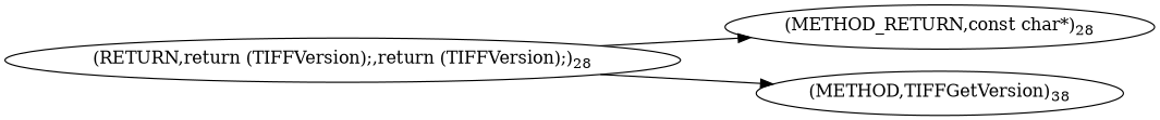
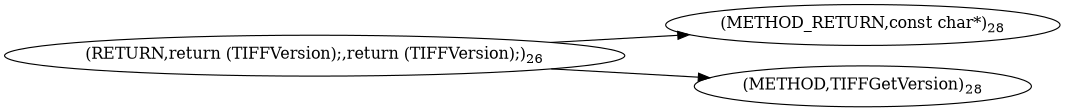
  digraph {
    rankdir=LR
-   n1 [label=<(RETURN,return (TIFFVersion);,return (TIFFVersion);)<SUB>28</SUB>>]
+   n1 [label=<(RETURN,return (TIFFVersion);,return (TIFFVersion);)<SUB>26</SUB>>]
    n2 [label=<(METHOD_RETURN,const char*)<SUB>28</SUB>>]
-   n3 [label=<(METHOD,TIFFGetVersion)<SUB>38</SUB>>]
+   n3 [label=<(METHOD,TIFFGetVersion)<SUB>28</SUB>>]
    n1 -> n2
    n1 -> n3
  }
